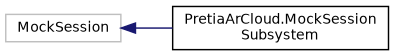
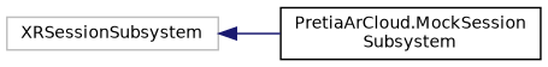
  digraph {
    rankdir=LR
    node [fillcolor=white fontname=Helvetica fontsize=10 shape=record style=filled]
-   n1 [color=grey75 height=0.2 label=MockSession width=0.4]
+   n1 [color=grey75 height=0.2 label=XRSessionSubsystem width=0.4]
    n2 [color=black height=0.2 label="PretiaArCloud.MockSession\lSubsystem" width=0.4]
    n1 -> n2 [color=midnightblue dir=back fontname=Helvetica fontsize=10 labelfontname=Helvetica labelfontsize=10 style=solid]
  }
